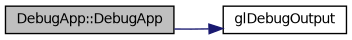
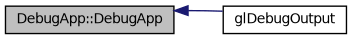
  digraph {
    rankdir=LR
    node [color=black fontname=Helvetica fontsize=10 shape=record]
    n1 [fillcolor=grey75 fontcolor=black height=0.2 label="DebugApp::DebugApp" style=filled width=0.4]
    n2 [height=0.2 label=glDebugOutput width=0.4]
-   n1 -> n2 [color=midnightblue fontname=Helvetica fontsize=10 labelfontname=Helvetica labelfontsize=10 style=solid]
+   n2 -> n1 [color=midnightblue fontname=Helvetica fontsize=10 labelfontname=Helvetica labelfontsize=10 style=solid]
  }
